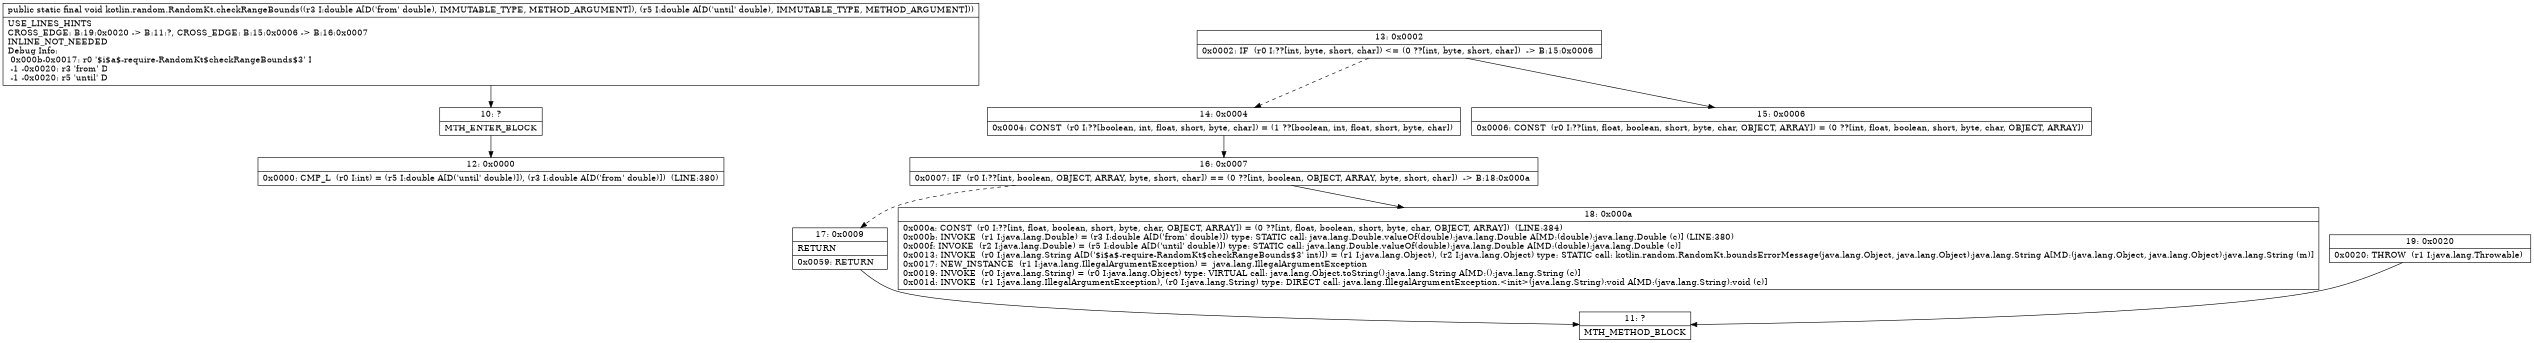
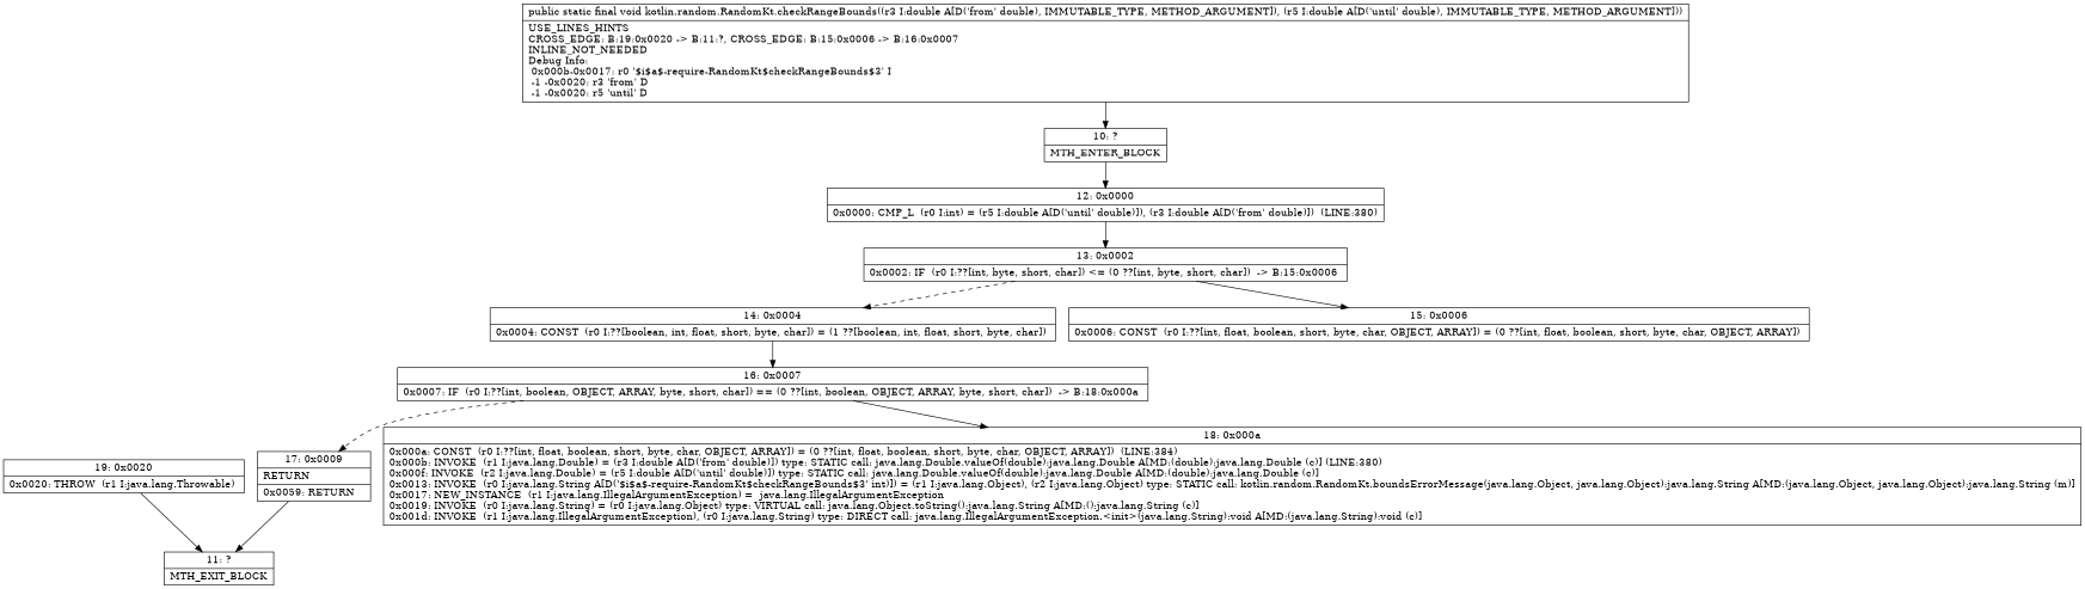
  digraph {
    node [shape=record]
    n1 [label="{10\:\ ?|MTH_ENTER_BLOCK\l}"]
    n2 [label="{12\:\ 0x0000|0x0000: CMP_L  (r0 I:int) = (r5 I:double A[D('until' double)]), (r3 I:double A[D('from' double)])  (LINE:380)\l}"]
    n3 [label="{13\:\ 0x0002|0x0002: IF  (r0 I:??[int, byte, short, char]) \<= (0 ??[int, byte, short, char])  \-\> B:15:0x0006 \l}"]
    n4 [label="{14\:\ 0x0004|0x0004: CONST  (r0 I:??[boolean, int, float, short, byte, char]) = (1 ??[boolean, int, float, short, byte, char]) \l}"]
    n5 [label="{15\:\ 0x0006|0x0006: CONST  (r0 I:??[int, float, boolean, short, byte, char, OBJECT, ARRAY]) = (0 ??[int, float, boolean, short, byte, char, OBJECT, ARRAY]) \l}"]
    n6 [label="{16\:\ 0x0007|0x0007: IF  (r0 I:??[int, boolean, OBJECT, ARRAY, byte, short, char]) == (0 ??[int, boolean, OBJECT, ARRAY, byte, short, char])  \-\> B:18:0x000a \l}"]
    n7 [label="{17\:\ 0x0009|RETURN\l|0x0059: RETURN   \l}"]
    n8 [label="{18\:\ 0x000a|0x000a: CONST  (r0 I:??[int, float, boolean, short, byte, char, OBJECT, ARRAY]) = (0 ??[int, float, boolean, short, byte, char, OBJECT, ARRAY])  (LINE:384)\l0x000b: INVOKE  (r1 I:java.lang.Double) = (r3 I:double A[D('from' double)]) type: STATIC call: java.lang.Double.valueOf(double):java.lang.Double A[MD:(double):java.lang.Double (c)] (LINE:380)\l0x000f: INVOKE  (r2 I:java.lang.Double) = (r5 I:double A[D('until' double)]) type: STATIC call: java.lang.Double.valueOf(double):java.lang.Double A[MD:(double):java.lang.Double (c)]\l0x0013: INVOKE  (r0 I:java.lang.String A[D('$i$a$\-require\-RandomKt$checkRangeBounds$3' int)]) = (r1 I:java.lang.Object), (r2 I:java.lang.Object) type: STATIC call: kotlin.random.RandomKt.boundsErrorMessage(java.lang.Object, java.lang.Object):java.lang.String A[MD:(java.lang.Object, java.lang.Object):java.lang.String (m)]\l0x0017: NEW_INSTANCE  (r1 I:java.lang.IllegalArgumentException) =  java.lang.IllegalArgumentException \l0x0019: INVOKE  (r0 I:java.lang.String) = (r0 I:java.lang.Object) type: VIRTUAL call: java.lang.Object.toString():java.lang.String A[MD:():java.lang.String (c)]\l0x001d: INVOKE  (r1 I:java.lang.IllegalArgumentException), (r0 I:java.lang.String) type: DIRECT call: java.lang.IllegalArgumentException.\<init\>(java.lang.String):void A[MD:(java.lang.String):void (c)]\l}"]
-   n9 [label="{11\:\ ?|MTH_METHOD_BLOCK\l}"]
+   n9 [label="{11\:\ ?|MTH_EXIT_BLOCK\l}"]
    n10 [label="{19\:\ 0x0020|0x0020: THROW  (r1 I:java.lang.Throwable) \l}"]
    n11 [label="{public static final void kotlin.random.RandomKt.checkRangeBounds((r3 I:double A[D('from' double), IMMUTABLE_TYPE, METHOD_ARGUMENT]), (r5 I:double A[D('until' double), IMMUTABLE_TYPE, METHOD_ARGUMENT]))  | USE_LINES_HINTS\lCROSS_EDGE: B:19:0x0020 \-\> B:11:?, CROSS_EDGE: B:15:0x0006 \-\> B:16:0x0007\lINLINE_NOT_NEEDED\lDebug Info:\l  0x000b\-0x0017: r0 '$i$a$\-require\-RandomKt$checkRangeBounds$3' I\l  \-1 \-0x0020: r3 'from' D\l  \-1 \-0x0020: r5 'until' D\l}"]
    n1 -> n2
+   n2 -> n3
    n3 -> n4 [style=dashed]
    n3 -> n5
    n4 -> n6
    n6 -> n7 [style=dashed]
    n6 -> n8
    n7 -> n9
    n10 -> n9
    n11 -> n1
  }
